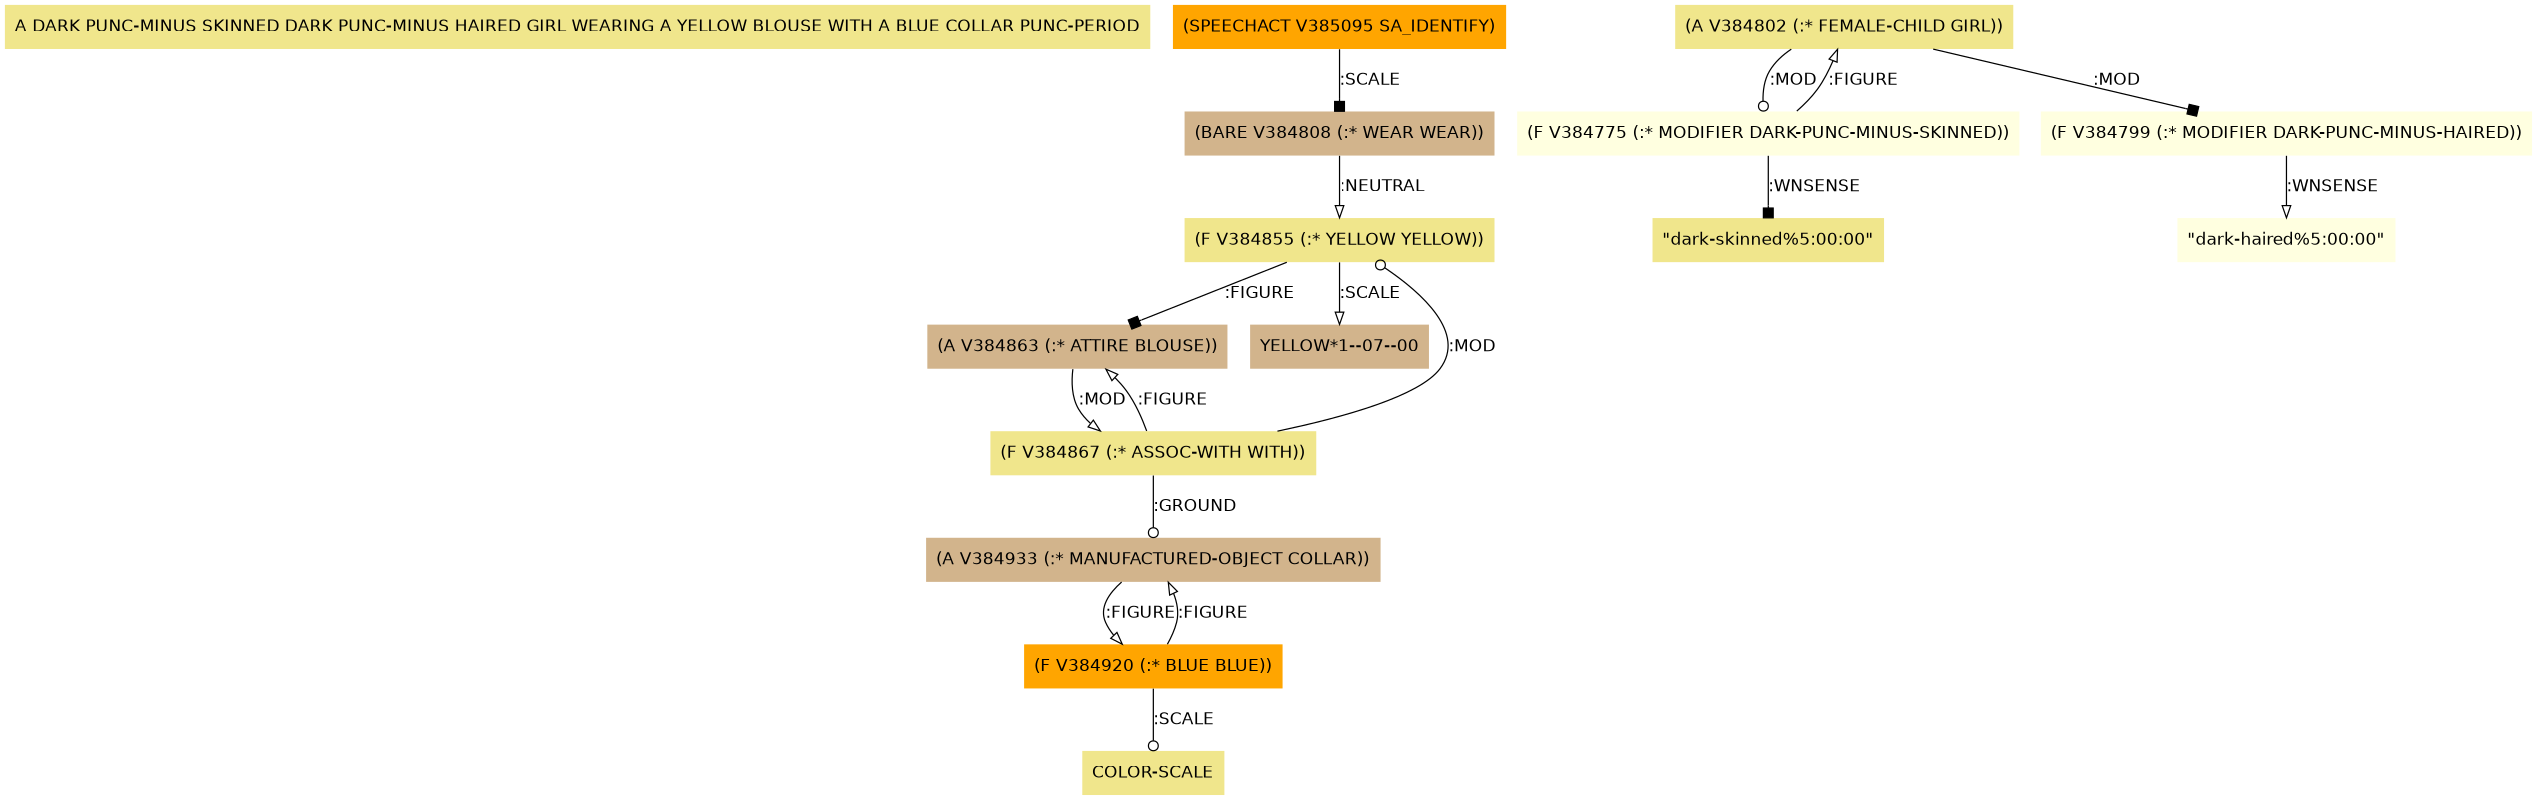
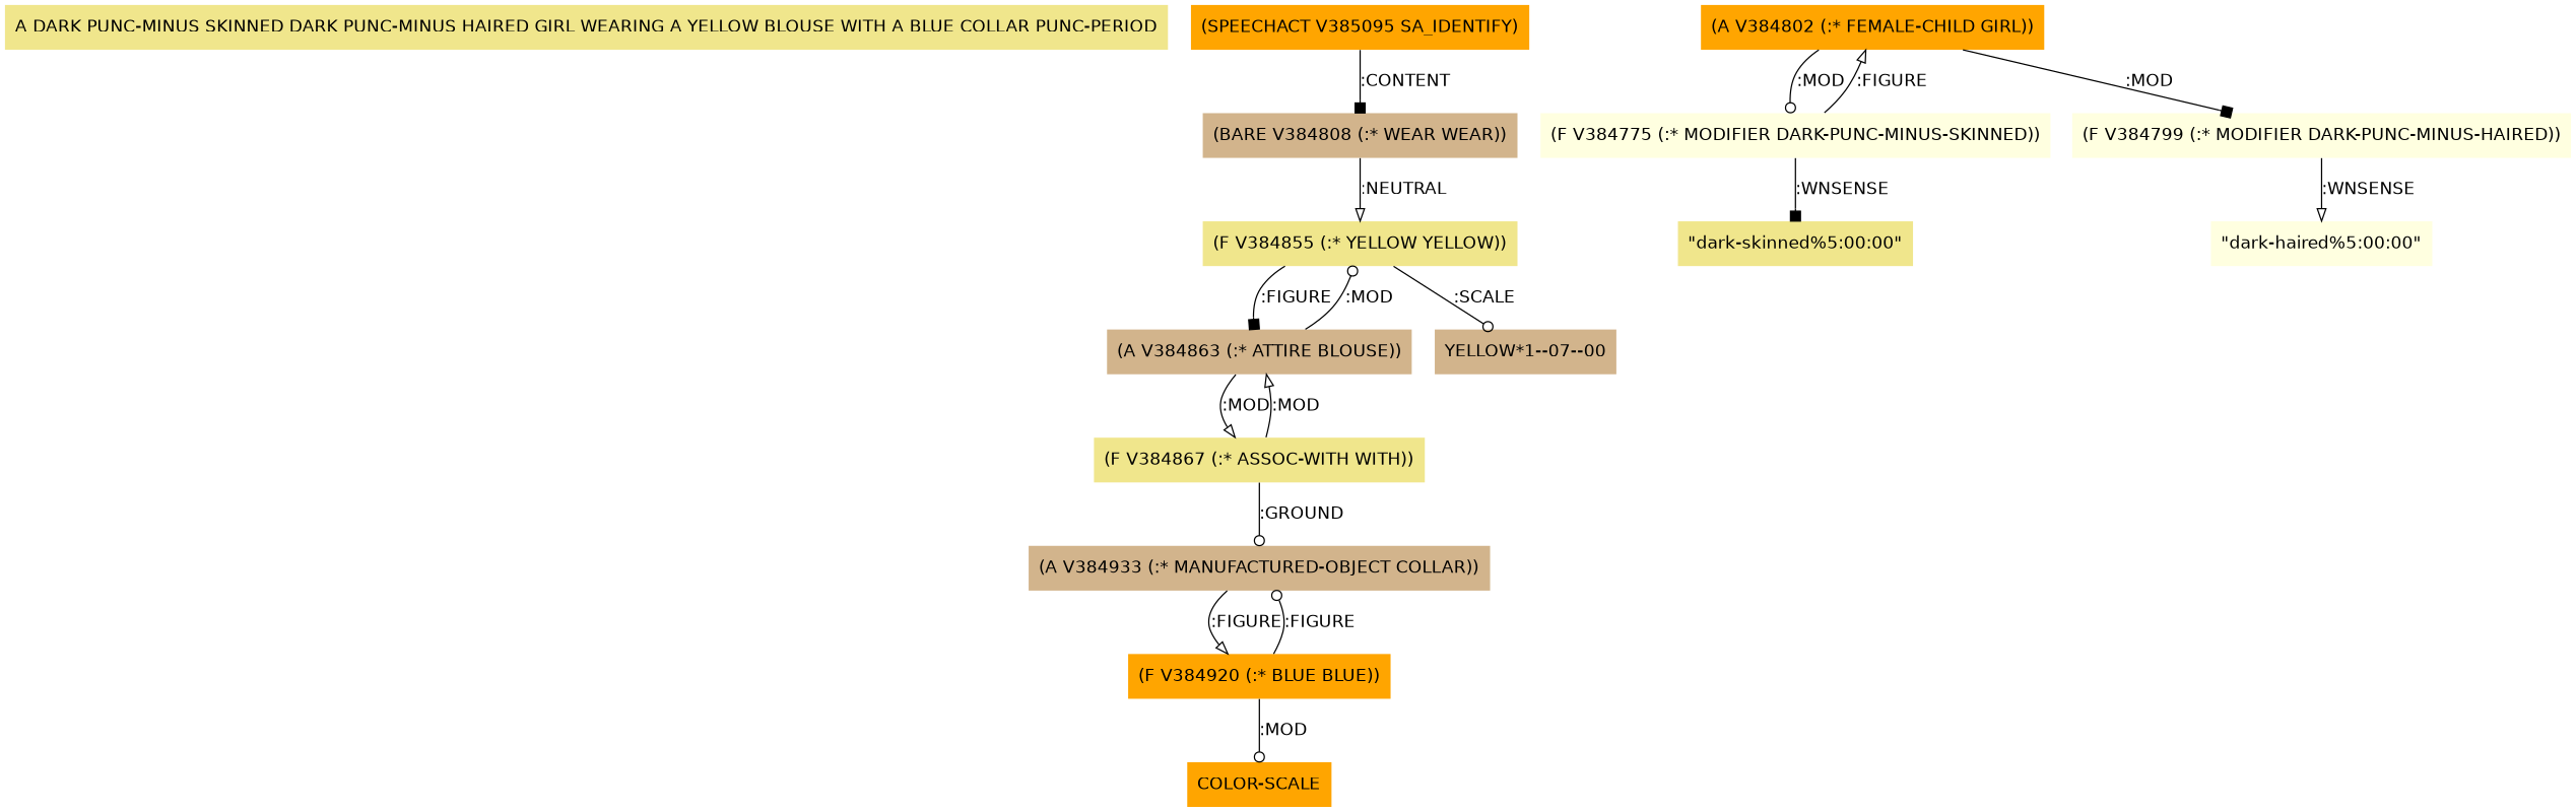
  digraph {
    fontname="DejaVu Sans"
    node [color=gray40 fillcolor=khaki fontname="DejaVu Sans" shape=none style=filled]
    edge [arrowhead=onormal fontname="DejaVu Sans"]
    "A DARK PUNC-MINUS SKINNED DARK PUNC-MINUS HAIRED GIRL WEARING A YELLOW BLOUSE WITH A BLUE COLLAR PUNC-PERIOD"
    n2 [fillcolor=orange label="(SPEECHACT V385095 SA_IDENTIFY)"]
    n3 [color=deeppink fillcolor=tan label="(BARE V384808 (:* WEAR WEAR))"]
    n4 [label="(F V384855 (:* YELLOW YELLOW))"]
    n5 [fillcolor=tan label="(A V384863 (:* ATTIRE BLOUSE))"]
    n6 [color=deeppink label="(F V384867 (:* ASSOC-WITH WITH))"]
    n7 [color=blue fillcolor=tan label="(A V384933 (:* MANUFACTURED-OBJECT COLLAR))"]
    n8 [fillcolor=tan label="YELLOW*1--07--00"]
    n9 [color=blue fillcolor=orange label="(F V384920 (:* BLUE BLUE))"]
-   n10 [label="COLOR-SCALE"]
-   n11 [label="(A V384802 (:* FEMALE-CHILD GIRL))"]
+   n10 [fillcolor=orange label="COLOR-SCALE"]
+   n11 [fillcolor=orange label="(A V384802 (:* FEMALE-CHILD GIRL))"]
    n12 [color=blue fillcolor=lightyellow label="(F V384775 (:* MODIFIER DARK-PUNC-MINUS-SKINNED))"]
    n13 [color=blue fillcolor=lightyellow label="(F V384799 (:* MODIFIER DARK-PUNC-MINUS-HAIRED))"]
    n14 [label="\"dark-skinned%5:00:00\""]
    n15 [color=deeppink fillcolor=lightyellow label="\"dark-haired%5:00:00\""]
-   n2 -> n3 [arrowhead=box label=":SCALE"]
+   n2 -> n3 [arrowhead=box label=":CONTENT"]
    n3 -> n4 [label=":NEUTRAL"]
    n4 -> n5 [arrowhead=box label=":FIGURE"]
-   n4 -> n8 [label=":SCALE"]
-   n6 -> n4 [arrowhead=odot label=":MOD"]
+   n4 -> n8 [arrowhead=odot label=":SCALE"]
+   n5 -> n4 [arrowhead=odot label=":MOD"]
    n5 -> n6 [label=":MOD"]
-   n6 -> n5 [label=":FIGURE"]
+   n6 -> n5 [label=":MOD"]
    n6 -> n7 [arrowhead=odot label=":GROUND"]
    n7 -> n9 [label=":FIGURE"]
-   n9 -> n7 [label=":FIGURE"]
-   n9 -> n10 [arrowhead=odot label=":SCALE"]
+   n9 -> n7 [arrowhead=odot label=":FIGURE"]
+   n9 -> n10 [arrowhead=odot label=":MOD"]
    n11 -> n12 [arrowhead=odot label=":MOD"]
    n11 -> n13 [arrowhead=box label=":MOD"]
    n12 -> n11 [label=":FIGURE"]
    n12 -> n14 [arrowhead=box label=":WNSENSE"]
    n13 -> n15 [label=":WNSENSE"]
  }
